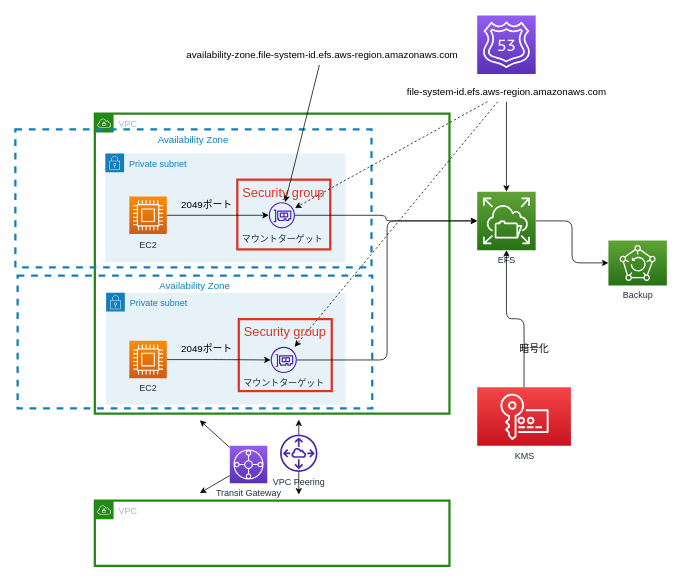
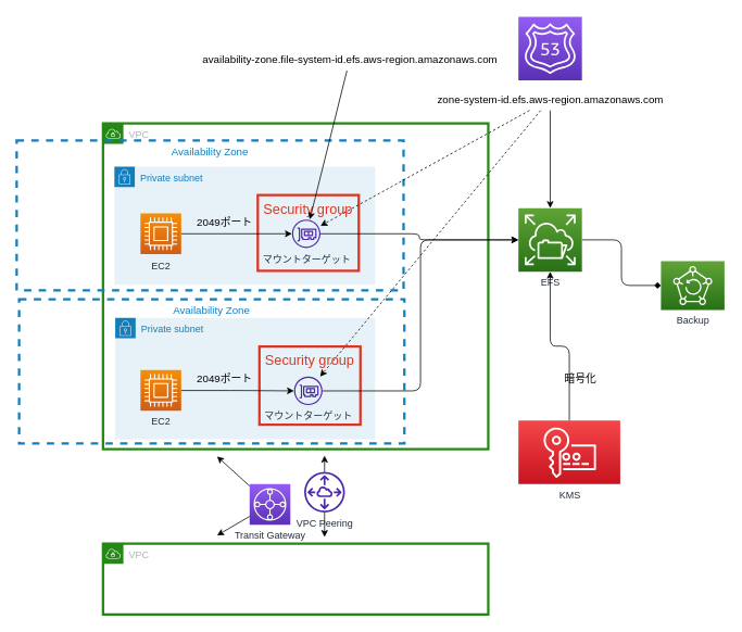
  <mxCell id="0" />
  <mxCell id="1" parent="0" />
  <mxCell id="2" value="VPC" style="points=[[0,0],[0.25,0],[0.5,0],[0.75,0],[1,0],[1,0.25],[1,0.5],[1,0.75],[1,1],[0.75,1],[0.5,1],[0.25,1],[0,1],[0,0.75],[0,0.5],[0,0.25]];outlineConnect=0;gradientColor=none;html=1;whiteSpace=wrap;fontSize=12;fontStyle=0;container=0;pointerEvents=0;collapsible=0;recursiveResize=0;shape=mxgraph.aws4.group;grIcon=mxgraph.aws4.group_vpc;strokeColor=#248814;fillColor=none;verticalAlign=top;align=left;spacingLeft=30;fontColor=#AAB7B8;dashed=0;strokeWidth=3;" vertex="1" parent="1"><mxGeometry x="126" y="151" width="473" height="400" as="geometry" /></mxCell>
- <mxCell id="3" style="edgeStyle=orthogonalEdgeStyle;html=1;strokeColor=#000000;strokeWidth=1;fontSize=13;fontColor=#000000;" edge="1" parent="1" source="4" target="14"><mxGeometry relative="1" as="geometry" /></mxCell>
+ <mxCell id="3" style="edgeStyle=orthogonalEdgeStyle;html=1;strokeColor=#000000;strokeWidth=1;fontSize=13;fontColor=#000000;endArrow=diamond;" edge="1" parent="1" source="4" target="14"><mxGeometry relative="1" as="geometry" /></mxCell>
  <mxCell id="4" value="EFS" style="sketch=0;points=[[0,0,0],[0.25,0,0],[0.5,0,0],[0.75,0,0],[1,0,0],[0,1,0],[0.25,1,0],[0.5,1,0],[0.75,1,0],[1,1,0],[0,0.25,0],[0,0.5,0],[0,0.75,0],[1,0.25,0],[1,0.5,0],[1,0.75,0]];outlineConnect=0;fontColor=#232F3E;gradientColor=#60A337;gradientDirection=north;fillColor=#277116;strokeColor=#ffffff;dashed=0;verticalLabelPosition=bottom;verticalAlign=top;align=center;html=1;fontSize=12;fontStyle=0;aspect=fixed;shape=mxgraph.aws4.resourceIcon;resIcon=mxgraph.aws4.elastic_file_system;strokeWidth=3;" vertex="1" parent="1"><mxGeometry x="636" y="255" width="78" height="78" as="geometry" /></mxCell>
  <mxCell id="5" value="Availability Zone" style="fillColor=none;strokeColor=#147EBA;dashed=1;verticalAlign=top;fontStyle=0;fontColor=#147EBA;strokeWidth=3;fontSize=13;" vertex="1" parent="1"><mxGeometry x="20" y="172" width="475" height="184" as="geometry" /></mxCell>
  <mxCell id="6" value="Private subnet" style="points=[[0,0],[0.25,0],[0.5,0],[0.75,0],[1,0],[1,0.25],[1,0.5],[1,0.75],[1,1],[0.75,1],[0.5,1],[0.25,1],[0,1],[0,0.75],[0,0.5],[0,0.25]];outlineConnect=0;gradientColor=none;html=1;whiteSpace=wrap;fontSize=12;fontStyle=0;container=1;pointerEvents=0;collapsible=0;recursiveResize=0;shape=mxgraph.aws4.group;grIcon=mxgraph.aws4.group_security_group;grStroke=0;strokeColor=#147EBA;fillColor=#E6F2F8;verticalAlign=top;align=left;spacingLeft=30;fontColor=#147EBA;dashed=0;strokeWidth=3;" vertex="1" parent="1"><mxGeometry x="140" y="204" width="320" height="145" as="geometry" /></mxCell>
  <mxCell id="7" value="Security group" style="fillColor=none;strokeColor=#DD3522;verticalAlign=top;fontStyle=0;fontColor=#DD3522;strokeWidth=3;fontSize=17;" vertex="1" parent="6"><mxGeometry x="176" y="35" width="124" height="93" as="geometry" /></mxCell>
  <mxCell id="8" value="マウントターゲット" style="sketch=0;outlineConnect=0;fontColor=#232F3E;gradientColor=none;fillColor=#4D27AA;strokeColor=none;dashed=0;verticalLabelPosition=bottom;verticalAlign=top;align=center;html=1;fontSize=12;fontStyle=0;aspect=fixed;pointerEvents=1;shape=mxgraph.aws4.elastic_network_interface;strokeWidth=3;" vertex="1" parent="6"><mxGeometry x="218" y="65" width="35" height="35" as="geometry" /></mxCell>
  <mxCell id="9" style="edgeStyle=orthogonalEdgeStyle;html=1;strokeColor=#000000;strokeWidth=1;fontSize=17;fontColor=#000000;" edge="1" parent="6" source="10" target="8"><mxGeometry relative="1" as="geometry" /></mxCell>
  <mxCell id="10" value="EC2" style="sketch=0;points=[[0,0,0],[0.25,0,0],[0.5,0,0],[0.75,0,0],[1,0,0],[0,1,0],[0.25,1,0],[0.5,1,0],[0.75,1,0],[1,1,0],[0,0.25,0],[0,0.5,0],[0,0.75,0],[1,0.25,0],[1,0.5,0],[1,0.75,0]];outlineConnect=0;fontColor=#232F3E;gradientColor=#F78E04;gradientDirection=north;fillColor=#D05C17;strokeColor=#ffffff;dashed=0;verticalLabelPosition=bottom;verticalAlign=top;align=center;html=1;fontSize=12;fontStyle=0;aspect=fixed;shape=mxgraph.aws4.resourceIcon;resIcon=mxgraph.aws4.compute;strokeWidth=3;" vertex="1" parent="6"><mxGeometry x="32" y="57.5" width="50" height="50" as="geometry" /></mxCell>
  <mxCell id="11" value="2049ポート" style="text;html=1;align=center;verticalAlign=middle;resizable=0;points=[];autosize=1;strokeColor=none;fillColor=none;fontSize=13;fontColor=#000000;" vertex="1" parent="6"><mxGeometry x="92" y="54" width="86" height="28" as="geometry" /></mxCell>
  <mxCell id="12" value="Private subnet" style="points=[[0,0],[0.25,0],[0.5,0],[0.75,0],[1,0],[1,0.25],[1,0.5],[1,0.75],[1,1],[0.75,1],[0.5,1],[0.25,1],[0,1],[0,0.75],[0,0.5],[0,0.25]];outlineConnect=0;gradientColor=none;html=1;whiteSpace=wrap;fontSize=12;fontStyle=0;container=1;pointerEvents=0;collapsible=0;recursiveResize=0;shape=mxgraph.aws4.group;grIcon=mxgraph.aws4.group_security_group;grStroke=0;strokeColor=#147EBA;fillColor=#E6F2F8;verticalAlign=top;align=left;spacingLeft=30;fontColor=#147EBA;dashed=0;strokeWidth=3;" vertex="1" parent="1"><mxGeometry x="141" y="390" width="319" height="149" as="geometry" /></mxCell>
  <mxCell id="13" value="Availability Zone" style="fillColor=none;strokeColor=#147EBA;dashed=1;verticalAlign=top;fontStyle=0;fontColor=#147EBA;strokeWidth=3;fontSize=13;" vertex="1" parent="1"><mxGeometry x="23" y="367" width="473" height="177" as="geometry" /></mxCell>
  <mxCell id="14" value="Backup" style="sketch=0;points=[[0,0,0],[0.25,0,0],[0.5,0,0],[0.75,0,0],[1,0,0],[0,1,0],[0.25,1,0],[0.5,1,0],[0.75,1,0],[1,1,0],[0,0.25,0],[0,0.5,0],[0,0.75,0],[1,0.25,0],[1,0.5,0],[1,0.75,0]];outlineConnect=0;fontColor=#232F3E;gradientColor=#60A337;gradientDirection=north;fillColor=#277116;strokeColor=#ffffff;dashed=0;verticalLabelPosition=bottom;verticalAlign=top;align=center;html=1;fontSize=12;fontStyle=0;aspect=fixed;shape=mxgraph.aws4.resourceIcon;resIcon=mxgraph.aws4.backup;strokeWidth=3;" vertex="1" parent="1"><mxGeometry x="811" y="320" width="78" height="60" as="geometry" /></mxCell>
  <mxCell id="15" style="edgeStyle=orthogonalEdgeStyle;html=1;strokeColor=#000000;strokeWidth=1;fontSize=13;fontColor=#000000;" edge="1" parent="1" source="16" target="4"><mxGeometry relative="1" as="geometry" /></mxCell>
  <mxCell id="16" value="KMS" style="sketch=0;points=[[0,0,0],[0.25,0,0],[0.5,0,0],[0.75,0,0],[1,0,0],[0,1,0],[0.25,1,0],[0.5,1,0],[0.75,1,0],[1,1,0],[0,0.25,0],[0,0.5,0],[0,0.75,0],[1,0.25,0],[1,0.5,0],[1,0.75,0]];outlineConnect=0;fontColor=#232F3E;gradientColor=#F54749;gradientDirection=north;fillColor=#C7131F;strokeColor=#ffffff;dashed=0;verticalLabelPosition=bottom;verticalAlign=top;align=center;html=1;fontSize=12;fontStyle=0;aspect=fixed;shape=mxgraph.aws4.resourceIcon;resIcon=mxgraph.aws4.key_management_service;strokeWidth=3;" vertex="1" parent="1"><mxGeometry x="636" y="516" width="125" height="78" as="geometry" /></mxCell>
  <mxCell id="17" style="edgeStyle=orthogonalEdgeStyle;html=1;strokeColor=#000000;strokeWidth=1;fontSize=13;fontColor=#000000;" edge="1" parent="1" source="20" target="4"><mxGeometry relative="1" as="geometry" /></mxCell>
  <mxCell id="18" style="html=1;strokeColor=#000000;strokeWidth=1;fontSize=13;fontColor=#000000;dashed=1;" edge="1" parent="1" source="20" target="8"><mxGeometry relative="1" as="geometry" /></mxCell>
  <mxCell id="19" style="html=1;dashed=1;strokeColor=#000000;strokeWidth=1;fontSize=13;fontColor=#000000;" edge="1" parent="1" source="20" target="24"><mxGeometry relative="1" as="geometry" /></mxCell>
- <mxCell id="20" value="file-system-id.efs.aws-region.amazonaws.com" style="text;html=1;align=center;verticalAlign=middle;resizable=0;points=[];autosize=1;strokeColor=none;fillColor=none;fontSize=13;fontColor=#000000;" vertex="1" parent="1"><mxGeometry x="533" y="107" width="284" height="28" as="geometry" /></mxCell>
+ <mxCell id="20" value="zone-system-id.efs.aws-region.amazonaws.com" style="text;html=1;align=center;verticalAlign=middle;resizable=0;points=[];autosize=1;strokeColor=none;fillColor=none;fontSize=13;fontColor=#000000;" vertex="1" parent="1"><mxGeometry x="533" y="107" width="284" height="28" as="geometry" /></mxCell>
  <mxCell id="21" value="" style="sketch=0;points=[[0,0,0],[0.25,0,0],[0.5,0,0],[0.75,0,0],[1,0,0],[0,1,0],[0.25,1,0],[0.5,1,0],[0.75,1,0],[1,1,0],[0,0.25,0],[0,0.5,0],[0,0.75,0],[1,0.25,0],[1,0.5,0],[1,0.75,0]];outlineConnect=0;fontColor=#232F3E;gradientColor=#945DF2;gradientDirection=north;fillColor=#5A30B5;strokeColor=#ffffff;dashed=0;verticalLabelPosition=bottom;verticalAlign=top;align=center;html=1;fontSize=12;fontStyle=0;aspect=fixed;shape=mxgraph.aws4.resourceIcon;resIcon=mxgraph.aws4.route_53;strokeWidth=3;" vertex="1" parent="1"><mxGeometry x="636" y="20" width="78" height="78" as="geometry" /></mxCell>
  <mxCell id="22" value="Security group" style="fillColor=none;strokeColor=#DD3522;verticalAlign=top;fontStyle=0;fontColor=#DD3522;strokeWidth=3;fontSize=17;" vertex="1" parent="1"><mxGeometry x="318" y="425" width="124" height="96" as="geometry" /></mxCell>
  <mxCell id="23" style="edgeStyle=orthogonalEdgeStyle;html=1;entryX=0;entryY=0.5;entryDx=0;entryDy=0;entryPerimeter=0;strokeColor=#000000;strokeWidth=1;fontSize=13;fontColor=#000000;" edge="1" parent="1" source="24" target="4"><mxGeometry relative="1" as="geometry" /></mxCell>
  <mxCell id="24" value="マウントターゲット" style="sketch=0;outlineConnect=0;fontColor=#232F3E;gradientColor=none;fillColor=#4D27AA;strokeColor=none;dashed=0;verticalLabelPosition=bottom;verticalAlign=top;align=center;html=1;fontSize=12;fontStyle=0;aspect=fixed;pointerEvents=1;shape=mxgraph.aws4.elastic_network_interface;strokeWidth=3;" vertex="1" parent="1"><mxGeometry x="360.5" y="462" width="35" height="35" as="geometry" /></mxCell>
  <mxCell id="25" style="edgeStyle=orthogonalEdgeStyle;html=1;strokeColor=#000000;strokeWidth=1;fontSize=17;fontColor=#000000;" edge="1" parent="1" source="26" target="24"><mxGeometry relative="1" as="geometry"><mxPoint x="362.5" y="479.5" as="targetPoint" /></mxGeometry></mxCell>
  <mxCell id="26" value="EC2" style="sketch=0;points=[[0,0,0],[0.25,0,0],[0.5,0,0],[0.75,0,0],[1,0,0],[0,1,0],[0.25,1,0],[0.5,1,0],[0.75,1,0],[1,1,0],[0,0.25,0],[0,0.5,0],[0,0.75,0],[1,0.25,0],[1,0.5,0],[1,0.75,0]];outlineConnect=0;fontColor=#232F3E;gradientColor=#F78E04;gradientDirection=north;fillColor=#D05C17;strokeColor=#ffffff;dashed=0;verticalLabelPosition=bottom;verticalAlign=top;align=center;html=1;fontSize=12;fontStyle=0;aspect=fixed;shape=mxgraph.aws4.resourceIcon;resIcon=mxgraph.aws4.compute;strokeWidth=3;" vertex="1" parent="1"><mxGeometry x="172" y="454" width="50" height="50" as="geometry" /></mxCell>
  <mxCell id="27" value="2049ポート" style="text;html=1;align=center;verticalAlign=middle;resizable=0;points=[];autosize=1;strokeColor=none;fillColor=none;fontSize=13;fontColor=#000000;" vertex="1" parent="1"><mxGeometry x="232" y="450.5" width="86" height="28" as="geometry" /></mxCell>
  <mxCell id="28" style="html=1;strokeColor=#000000;strokeWidth=1;fontSize=13;fontColor=#000000;" edge="1" parent="1" source="29" target="8"><mxGeometry relative="1" as="geometry" /></mxCell>
  <mxCell id="29" value="availability-zone.file-system-id.efs.aws-region.amazonaws.com" style="text;html=1;align=center;verticalAlign=middle;resizable=0;points=[];autosize=1;strokeColor=none;fillColor=none;fontSize=13;fontColor=#000000;" vertex="1" parent="1"><mxGeometry x="239" y="58" width="380" height="28" as="geometry" /></mxCell>
  <mxCell id="30" style="edgeStyle=orthogonalEdgeStyle;html=1;entryX=0;entryY=0.5;entryDx=0;entryDy=0;entryPerimeter=0;strokeColor=#000000;strokeWidth=1;fontSize=13;fontColor=#000000;" edge="1" parent="1" source="8" target="4"><mxGeometry relative="1" as="geometry" /></mxCell>
  <mxCell id="31" value="暗号化" style="text;html=1;align=center;verticalAlign=middle;resizable=0;points=[];autosize=1;strokeColor=none;fillColor=none;fontSize=13;fontColor=#000000;" vertex="1" parent="1"><mxGeometry x="683" y="450.5" width="57" height="28" as="geometry" /></mxCell>
  <mxCell id="32" value="VPC" style="points=[[0,0],[0.25,0],[0.5,0],[0.75,0],[1,0],[1,0.25],[1,0.5],[1,0.75],[1,1],[0.75,1],[0.5,1],[0.25,1],[0,1],[0,0.75],[0,0.5],[0,0.25]];outlineConnect=0;gradientColor=none;html=1;whiteSpace=wrap;fontSize=12;fontStyle=0;container=0;pointerEvents=0;collapsible=0;recursiveResize=0;shape=mxgraph.aws4.group;grIcon=mxgraph.aws4.group_vpc;strokeColor=#248814;fillColor=none;verticalAlign=top;align=left;spacingLeft=30;fontColor=#AAB7B8;dashed=0;strokeWidth=3;" vertex="1" parent="1"><mxGeometry x="126" y="667" width="473" height="87" as="geometry" /></mxCell>
  <mxCell id="33" style="edgeStyle=none;html=1;strokeColor=#000000;strokeWidth=1;fontSize=13;fontColor=#000000;" edge="1" parent="1" source="35"><mxGeometry relative="1" as="geometry"><mxPoint x="266" y="560" as="targetPoint" /></mxGeometry></mxCell>
  <mxCell id="34" style="edgeStyle=none;html=1;strokeColor=#000000;strokeWidth=1;fontSize=13;fontColor=#000000;" edge="1" parent="1" source="35"><mxGeometry relative="1" as="geometry"><mxPoint x="266" y="657" as="targetPoint" /></mxGeometry></mxCell>
  <mxCell id="35" value="Transit Gateway" style="sketch=0;points=[[0,0,0],[0.25,0,0],[0.5,0,0],[0.75,0,0],[1,0,0],[0,1,0],[0.25,1,0],[0.5,1,0],[0.75,1,0],[1,1,0],[0,0.25,0],[0,0.5,0],[0,0.75,0],[1,0.25,0],[1,0.5,0],[1,0.75,0]];outlineConnect=0;fontColor=#232F3E;gradientColor=#945DF2;gradientDirection=north;fillColor=#5A30B5;strokeColor=#ffffff;dashed=0;verticalLabelPosition=bottom;verticalAlign=top;align=center;html=1;fontSize=12;fontStyle=0;aspect=fixed;shape=mxgraph.aws4.resourceIcon;resIcon=mxgraph.aws4.transit_gateway;strokeWidth=3;" vertex="1" parent="1"><mxGeometry x="306" y="594" width="50" height="50" as="geometry" /></mxCell>
  <mxCell id="36" style="edgeStyle=none;html=1;strokeColor=#000000;strokeWidth=1;fontSize=13;fontColor=#000000;" edge="1" parent="1" source="38"><mxGeometry relative="1" as="geometry"><mxPoint x="398" y="559" as="targetPoint" /></mxGeometry></mxCell>
  <mxCell id="37" style="edgeStyle=none;html=1;strokeColor=#000000;strokeWidth=1;fontSize=13;fontColor=#000000;" edge="1" parent="1" source="38"><mxGeometry relative="1" as="geometry"><mxPoint x="398" y="659" as="targetPoint" /></mxGeometry></mxCell>
  <mxCell id="38" value="VPC Peering" style="sketch=0;outlineConnect=0;fontColor=#232F3E;gradientColor=none;fillColor=#4D27AA;strokeColor=none;dashed=0;verticalLabelPosition=bottom;verticalAlign=top;align=center;html=1;fontSize=12;fontStyle=0;aspect=fixed;pointerEvents=1;shape=mxgraph.aws4.peering;strokeWidth=3;" vertex="1" parent="1"><mxGeometry x="373" y="579" width="50" height="50" as="geometry" /></mxCell>
